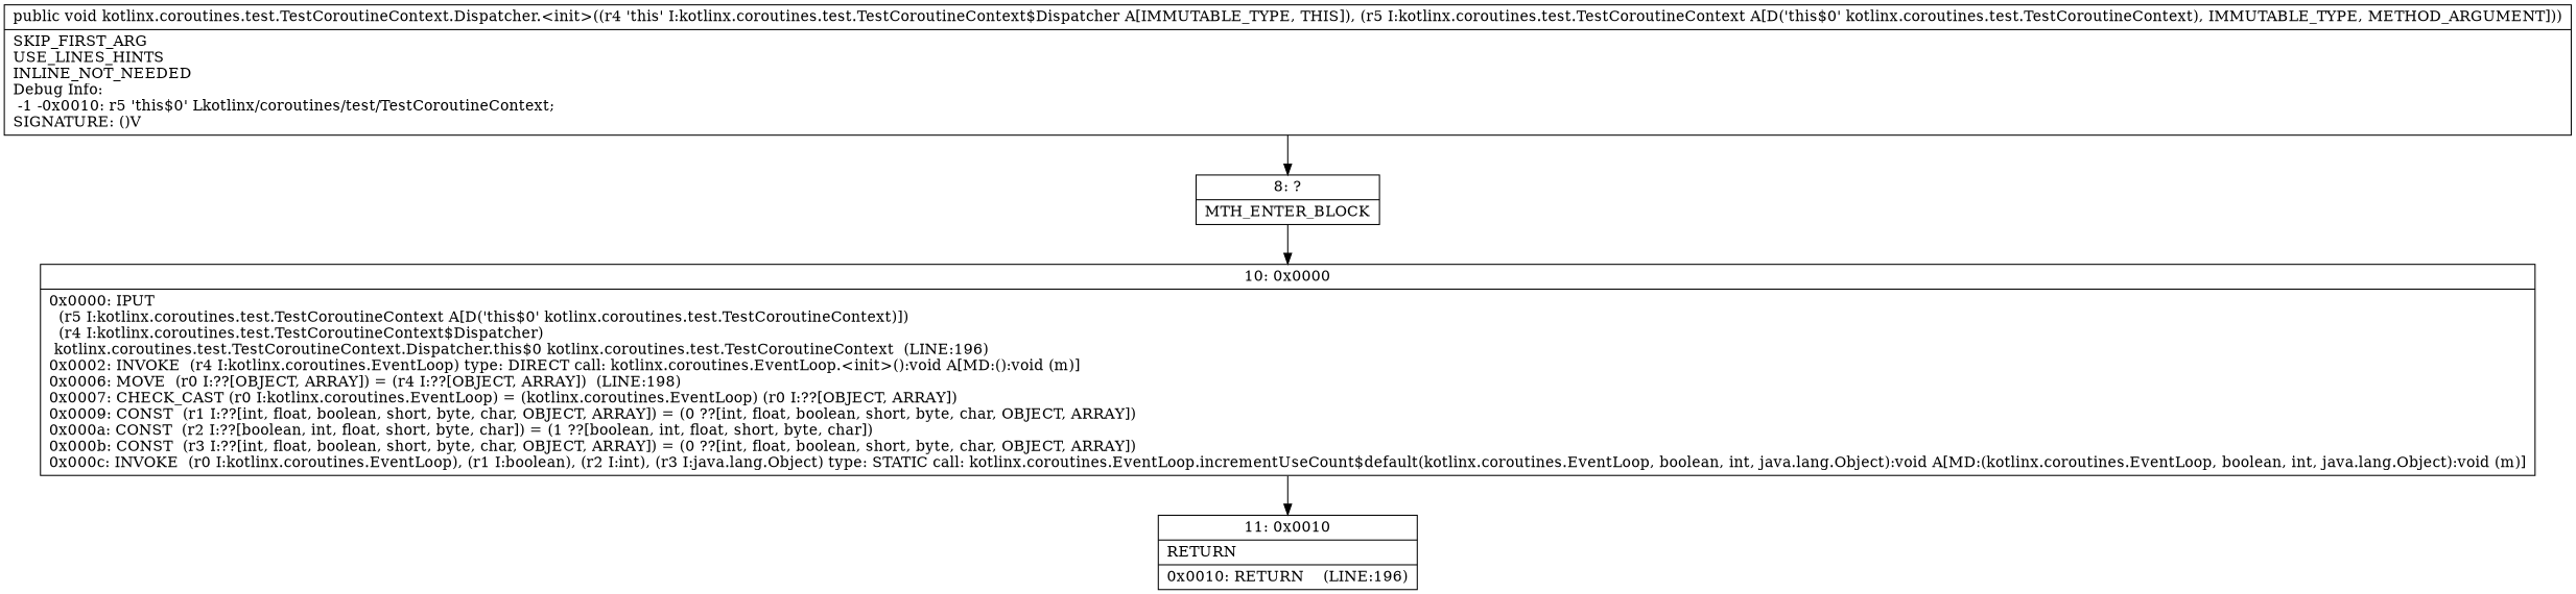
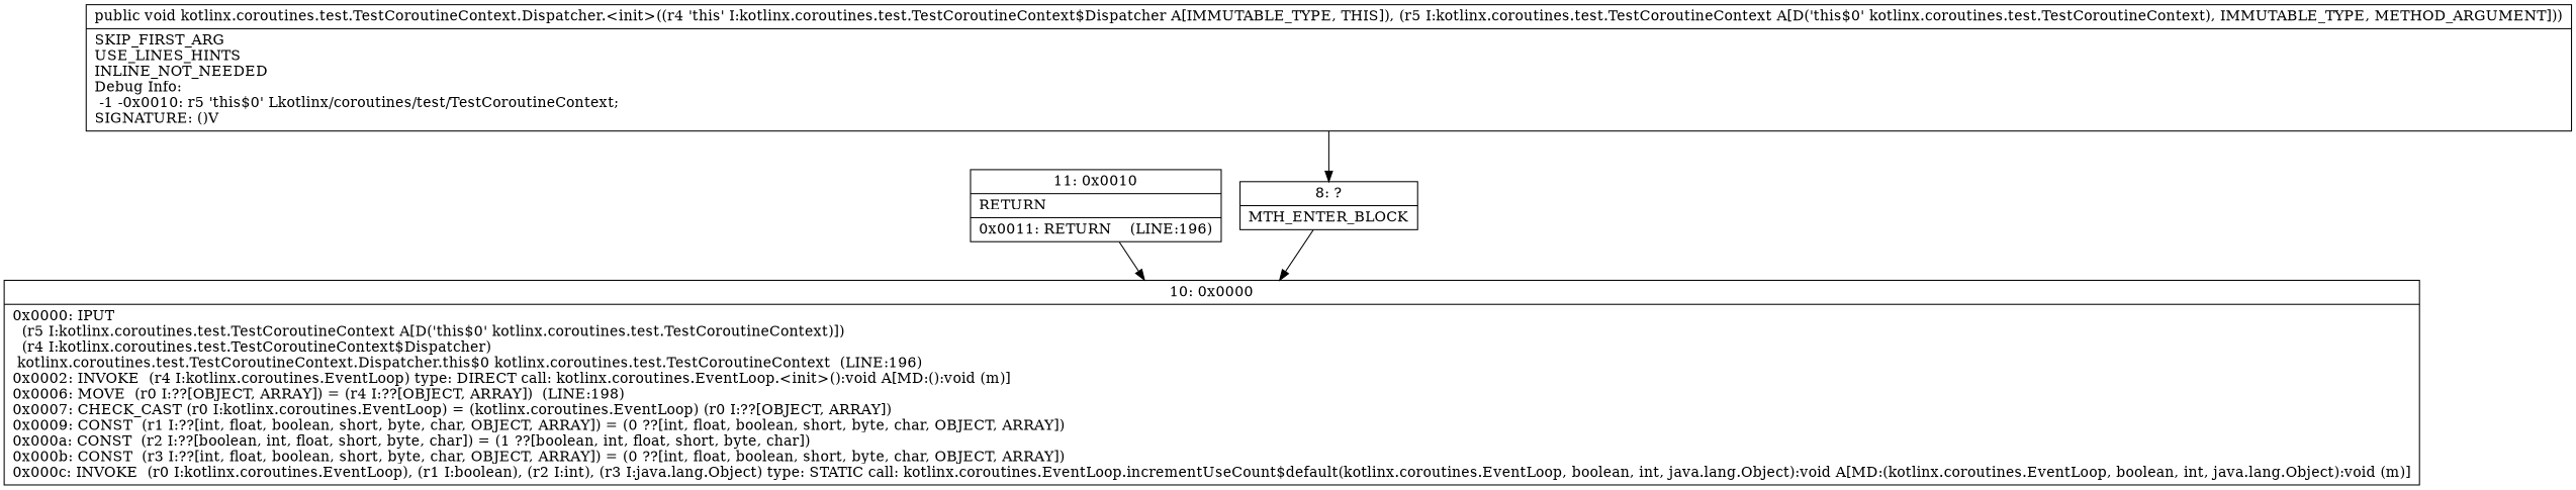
  digraph {
    node [shape=record]
    n1 [label="{8\:\ ?|MTH_ENTER_BLOCK\l}"]
    n2 [label="{10\:\ 0x0000|0x0000: IPUT  \l  (r5 I:kotlinx.coroutines.test.TestCoroutineContext A[D('this$0' kotlinx.coroutines.test.TestCoroutineContext)])\l  (r4 I:kotlinx.coroutines.test.TestCoroutineContext$Dispatcher)\l kotlinx.coroutines.test.TestCoroutineContext.Dispatcher.this$0 kotlinx.coroutines.test.TestCoroutineContext  (LINE:196)\l0x0002: INVOKE  (r4 I:kotlinx.coroutines.EventLoop) type: DIRECT call: kotlinx.coroutines.EventLoop.\<init\>():void A[MD:():void (m)]\l0x0006: MOVE  (r0 I:??[OBJECT, ARRAY]) = (r4 I:??[OBJECT, ARRAY])  (LINE:198)\l0x0007: CHECK_CAST (r0 I:kotlinx.coroutines.EventLoop) = (kotlinx.coroutines.EventLoop) (r0 I:??[OBJECT, ARRAY]) \l0x0009: CONST  (r1 I:??[int, float, boolean, short, byte, char, OBJECT, ARRAY]) = (0 ??[int, float, boolean, short, byte, char, OBJECT, ARRAY]) \l0x000a: CONST  (r2 I:??[boolean, int, float, short, byte, char]) = (1 ??[boolean, int, float, short, byte, char]) \l0x000b: CONST  (r3 I:??[int, float, boolean, short, byte, char, OBJECT, ARRAY]) = (0 ??[int, float, boolean, short, byte, char, OBJECT, ARRAY]) \l0x000c: INVOKE  (r0 I:kotlinx.coroutines.EventLoop), (r1 I:boolean), (r2 I:int), (r3 I:java.lang.Object) type: STATIC call: kotlinx.coroutines.EventLoop.incrementUseCount$default(kotlinx.coroutines.EventLoop, boolean, int, java.lang.Object):void A[MD:(kotlinx.coroutines.EventLoop, boolean, int, java.lang.Object):void (m)]\l}"]
-   n3 [label="{11\:\ 0x0010|RETURN\l|0x0010: RETURN    (LINE:196)\l}"]
+   n3 [label="{11\:\ 0x0010|RETURN\l|0x0011: RETURN    (LINE:196)\l}"]
    n4 [label="{public void kotlinx.coroutines.test.TestCoroutineContext.Dispatcher.\<init\>((r4 'this' I:kotlinx.coroutines.test.TestCoroutineContext$Dispatcher A[IMMUTABLE_TYPE, THIS]), (r5 I:kotlinx.coroutines.test.TestCoroutineContext A[D('this$0' kotlinx.coroutines.test.TestCoroutineContext), IMMUTABLE_TYPE, METHOD_ARGUMENT]))  | SKIP_FIRST_ARG\lUSE_LINES_HINTS\lINLINE_NOT_NEEDED\lDebug Info:\l  \-1 \-0x0010: r5 'this$0' Lkotlinx\/coroutines\/test\/TestCoroutineContext;\lSIGNATURE: ()V\l}"]
    n1 -> n2
-   n2 -> n3
+   n3 -> n2
    n4 -> n1
  }
